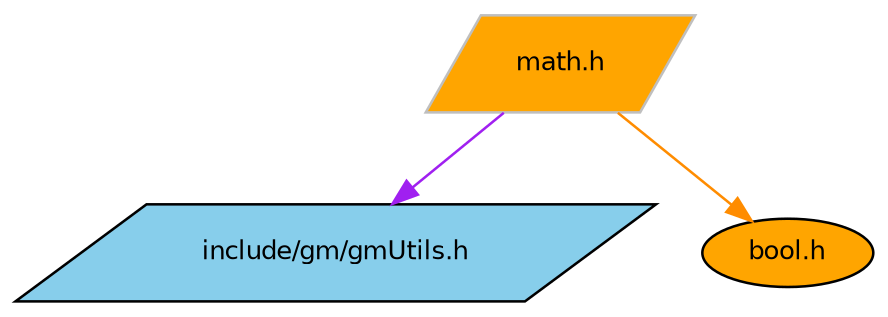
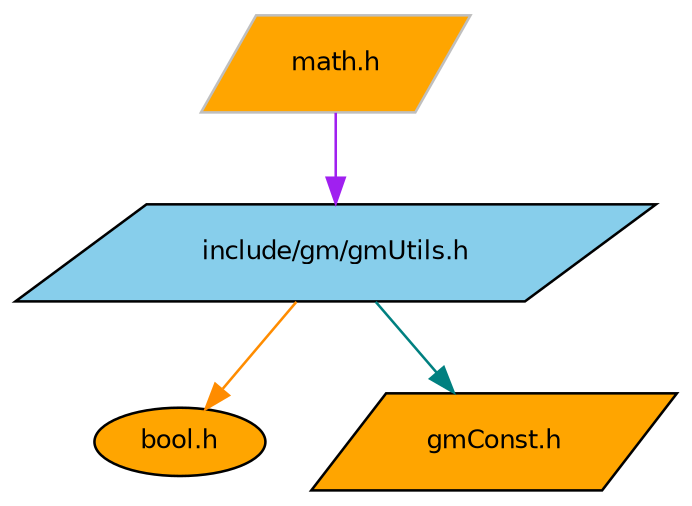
  digraph {
    node [color=black fillcolor=orange fontname=Helvetica fontsize=10 shape=parallelogram style=filled]
    edge [fontname=Helvetica fontsize=10 labelfontname=Helvetica labelfontsize=10 style=solid]
    n1 [fillcolor=skyblue fontcolor=black height=0.2 label="include/gm/gmUtils.h" width=0.4]
    n2 [height=0.2 label="bool.h" shape=ellipse width=0.4]
+   n3 [height=0.2 label="gmConst.h" width=0.4]
    n4 [color=grey75 height=0.2 label="math.h" width=0.4]
-   n4 -> n2 [color=darkorange]
+   n1 -> n2 [color=darkorange]
+   n1 -> n3 [color=teal]
    n4 -> n1 [color=purple]
  }
